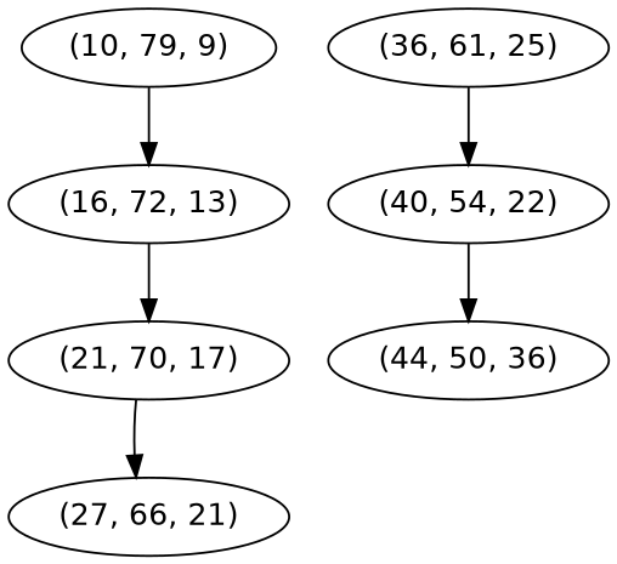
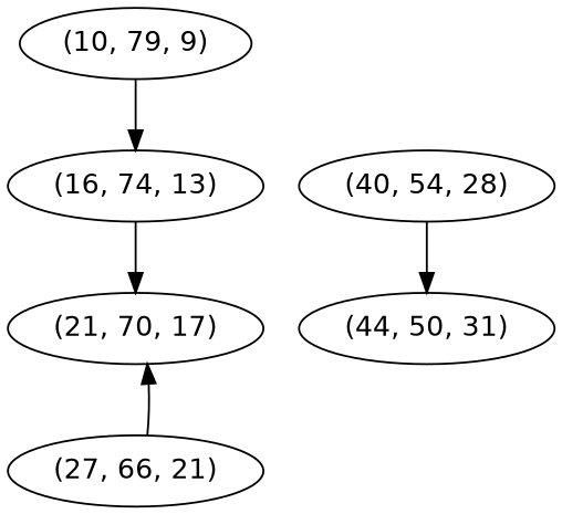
  digraph {
    fontname="DejaVu Sans"
    node [fontname="DejaVu Sans"]
    edge [fontname="DejaVu Sans"]
    n1 [label="(10, 79, 9)"]
-   "(16, 74, 13)" [label="(16, 72, 13)"]
+   "(16, 74, 13)"
    "(21, 70, 17)"
    "(27, 66, 21)"
-   "(36, 61, 25)"
-   "(40, 54, 28)" [label="(40, 54, 22)"]
-   "(44, 50, 31)" [label="(44, 50, 36)"]
+   "(40, 54, 28)"
+   "(44, 50, 31)"
    n1 -> "(16, 74, 13)"
    "(16, 74, 13)" -> "(21, 70, 17)"
-   "(21, 70, 17)" -> "(27, 66, 21)"
-   "(36, 61, 25)" -> "(40, 54, 28)"
+   "(27, 66, 21)" -> "(21, 70, 17)"
    "(40, 54, 28)" -> "(44, 50, 31)"
  }
